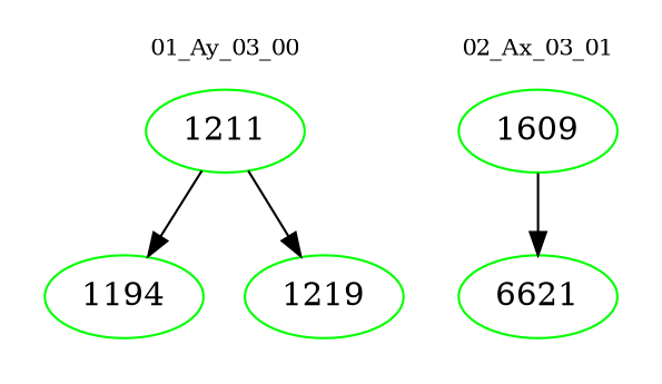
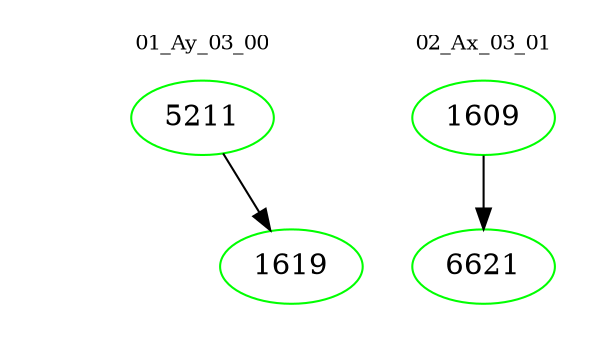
  digraph {
    node [color=green]
    edge [color=black]
-   n1 [label=1211]
-   n2 [label=1194]
-   n3 [label=1219]
+   n1 [label=5211]
+   n3 [label=1619]
    n4 [label=1609]
    n5 [label=6621]
    subgraph cluster_1 {
      color=white
      fontsize=10
      label="01_Ay_03_00"
      n1
-     n2
      n3
    }
    subgraph cluster_2 {
      color=white
      fontsize=10
      label="02_Ax_03_01"
      n4
      n5
    }
-   n1 -> n2
    n1 -> n3
    n4 -> n5
  }
